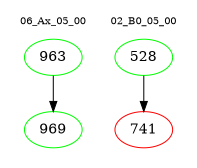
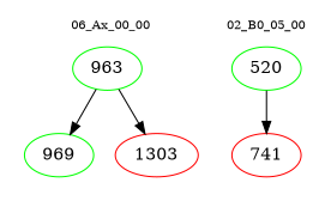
  digraph {
    node [color=green]
    edge [color=black]
    n1 [label=963]
    n2 [label=969]
-   n4 [label=528]
+   n3 [color=red label=1303]
+   n4 [label=520]
    n5 [color=red label=741]
    subgraph cluster_1 {
      color=white
      fontsize=10
-     label="06_Ax_05_00"
+     label="06_Ax_00_00"
      n1
      n2
+     n3
    }
    subgraph cluster_2 {
      color=white
      fontsize=10
      label="02_B0_05_00"
      n4
      n5
    }
    n1 -> n2
+   n1 -> n3
    n4 -> n5
  }
